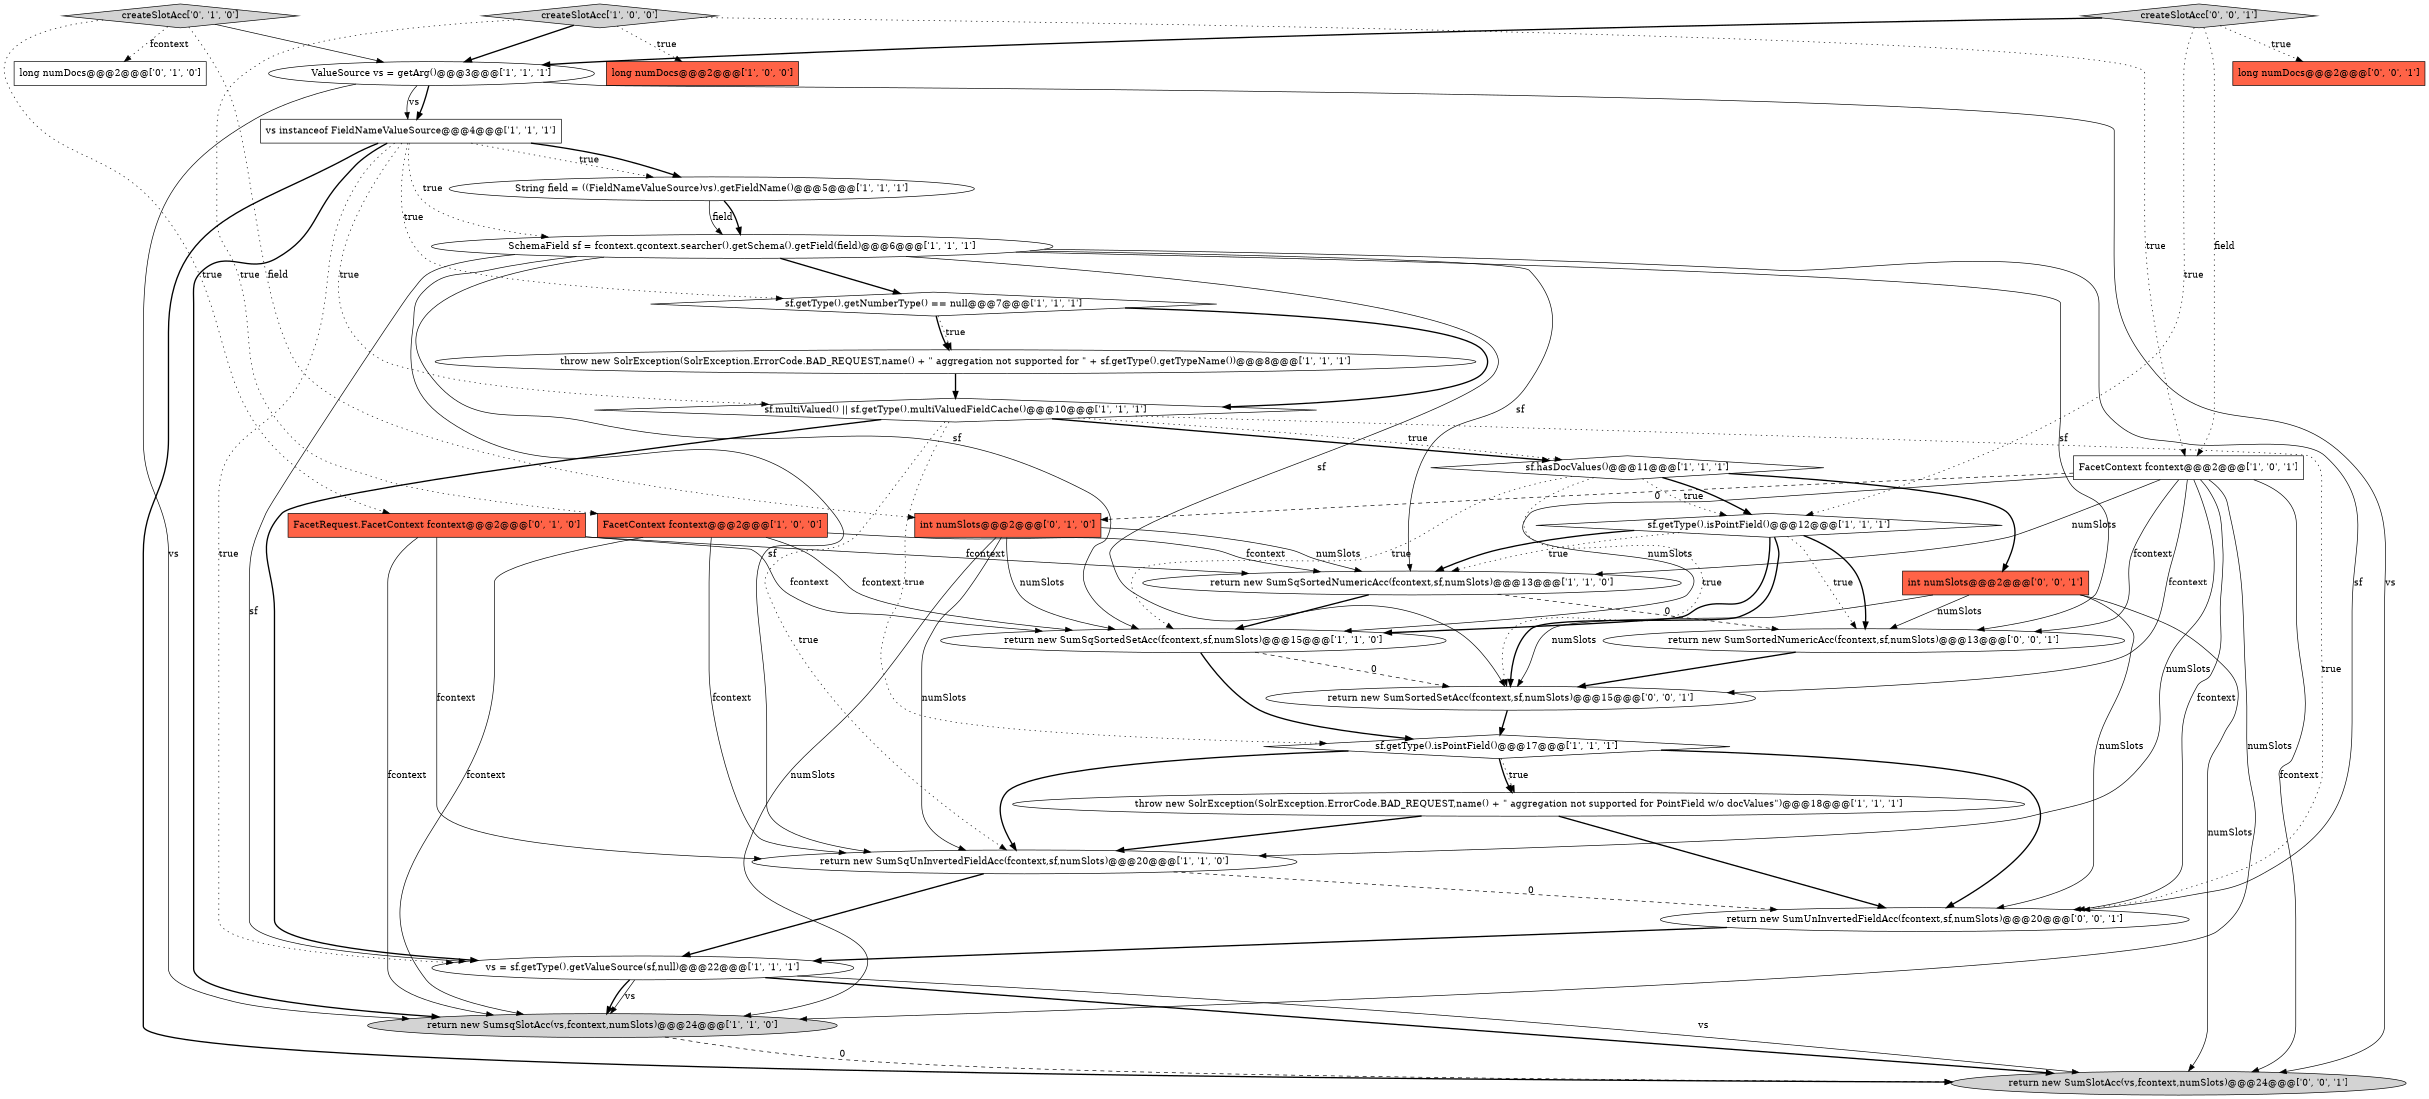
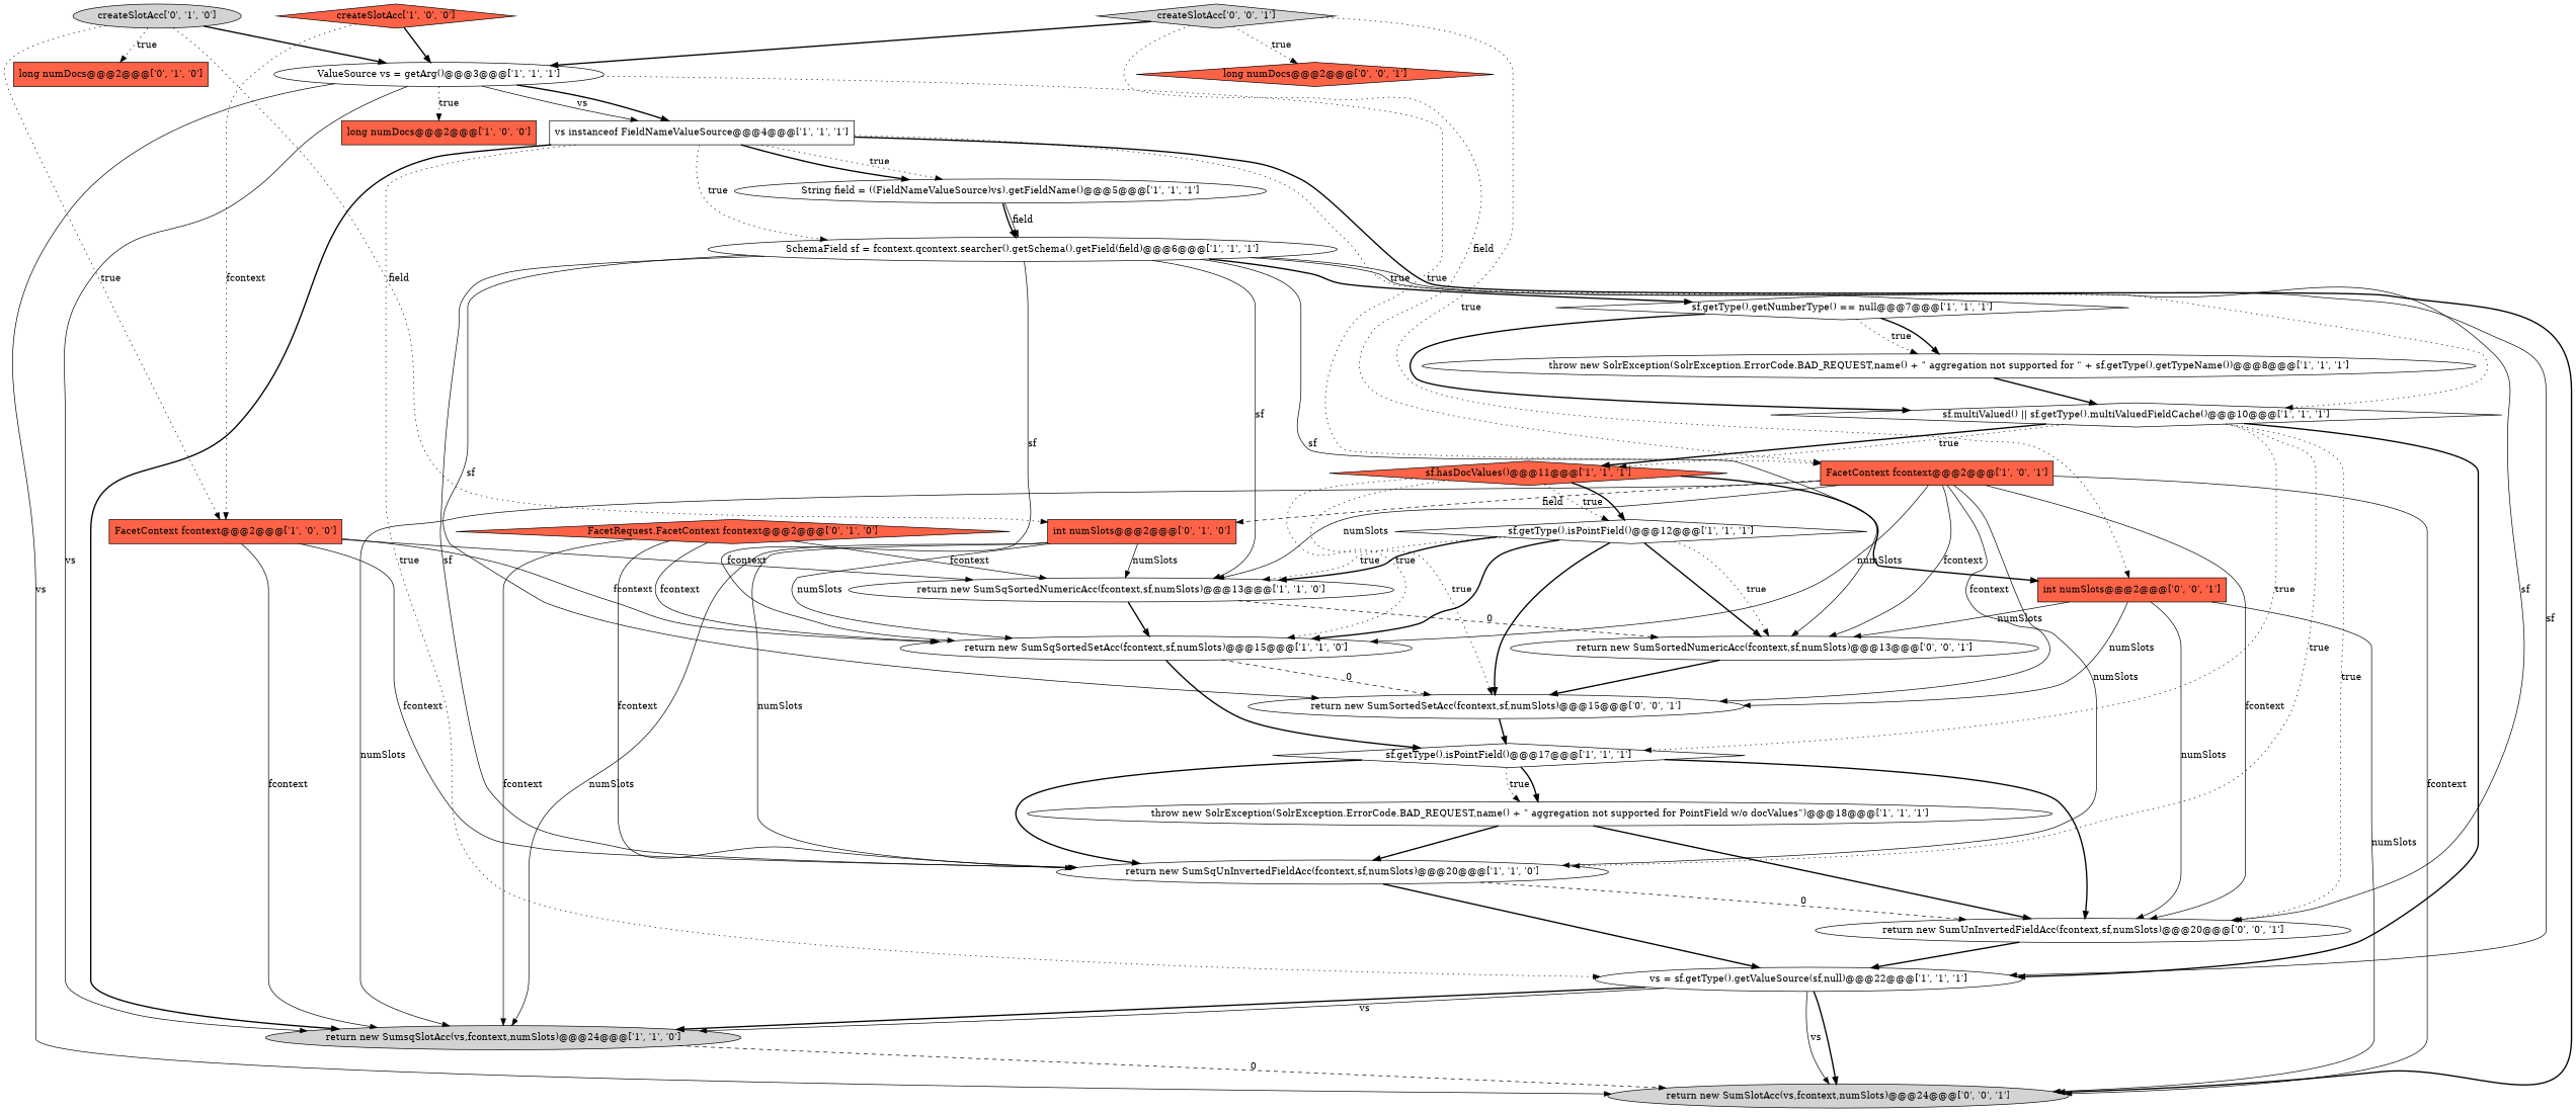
  digraph {
    node [fillcolor=white shape=ellipse style=filled]
    edge [style=solid]
    n1 [label="SchemaField sf = fcontext.qcontext.searcher().getSchema().getField(field)@@@6@@@['1', '1', '1']"]
    n2 [label="return new SumSqSortedNumericAcc(fcontext,sf,numSlots)@@@13@@@['1', '1', '0']"]
    n3 [label="return new SumSqUnInvertedFieldAcc(fcontext,sf,numSlots)@@@20@@@['1', '1', '0']"]
    n4 [label="return new SumSqSortedSetAcc(fcontext,sf,numSlots)@@@15@@@['1', '1', '0']"]
    n5 [label="sf.getType().getNumberType() == null@@@7@@@['1', '1', '1']" shape=diamond]
    n6 [label="return new SumSortedNumericAcc(fcontext,sf,numSlots)@@@13@@@['0', '0', '1']"]
    n7 [label="return new SumUnInvertedFieldAcc(fcontext,sf,numSlots)@@@20@@@['0', '0', '1']"]
    n8 [label="vs = sf.getType().getValueSource(sf,null)@@@22@@@['1', '1', '1']"]
    n9 [label="return new SumSortedSetAcc(fcontext,sf,numSlots)@@@15@@@['0', '0', '1']"]
    n10 [label="sf.getType().isPointField()@@@17@@@['1', '1', '1']" shape=diamond]
    n11 [label="sf.multiValued() || sf.getType().multiValuedFieldCache()@@@10@@@['1', '1', '1']" shape=diamond]
    n12 [label="throw new SolrException(SolrException.ErrorCode.BAD_REQUEST,name() + \" aggregation not supported for \" + sf.getType().getTypeName())@@@8@@@['1', '1', '1']"]
    n13 [fillcolor=lightgray label="return new SumSlotAcc(vs,fcontext,numSlots)@@@24@@@['0', '0', '1']"]
    n14 [fillcolor=lightgray label="return new SumsqSlotAcc(vs,fcontext,numSlots)@@@24@@@['1', '1', '0']"]
-   n15 [label="FacetContext fcontext@@@2@@@['1', '0', '1']" shape=box]
+   n15 [fillcolor=tomato label="FacetContext fcontext@@@2@@@['1', '0', '1']" shape=box]
    n16 [fillcolor=tomato label="int numSlots@@@2@@@['0', '1', '0']" shape=box]
    n17 [fillcolor=tomato label="long numDocs@@@2@@@['1', '0', '0']" shape=box]
    n18 [label="vs instanceof FieldNameValueSource@@@4@@@['1', '1', '1']" shape=box]
    n19 [label="String field = ((FieldNameValueSource)vs).getFieldName()@@@5@@@['1', '1', '1']"]
-   n20 [label="sf.hasDocValues()@@@11@@@['1', '1', '1']" shape=diamond]
+   n20 [fillcolor=tomato label="sf.hasDocValues()@@@11@@@['1', '1', '1']" shape=diamond]
    n21 [fillcolor=tomato label="int numSlots@@@2@@@['0', '0', '1']" shape=box]
    n22 [label="throw new SolrException(SolrException.ErrorCode.BAD_REQUEST,name() + \" aggregation not supported for PointField w/o docValues\")@@@18@@@['1', '1', '1']"]
    n23 [label="sf.getType().isPointField()@@@12@@@['1', '1', '1']" shape=diamond]
-   n24 [fillcolor=tomato label="FacetRequest.FacetContext fcontext@@@2@@@['0', '1', '0']" shape=box]
-   n25 [fillcolor=lightgray label="createSlotAcc['0', '1', '0']" shape=diamond]
+   n24 [fillcolor=tomato label="FacetRequest.FacetContext fcontext@@@2@@@['0', '1', '0']" shape=diamond]
+   n25 [fillcolor=lightgray label="createSlotAcc['0', '1', '0']"]
    n26 [label="ValueSource vs = getArg()@@@3@@@['1', '1', '1']"]
-   n27 [label="long numDocs@@@2@@@['0', '1', '0']" shape=box]
-   n28 [fillcolor=lightgray label="createSlotAcc['1', '0', '0']" shape=diamond]
+   n27 [fillcolor=tomato label="long numDocs@@@2@@@['0', '1', '0']" shape=box]
+   n28 [fillcolor=tomato label="createSlotAcc['1', '0', '0']" shape=diamond]
    n29 [fillcolor=tomato label="FacetContext fcontext@@@2@@@['1', '0', '0']" shape=box]
    n30 [fillcolor=lightgray label="createSlotAcc['0', '0', '1']" shape=diamond]
-   n31 [fillcolor=tomato label="long numDocs@@@2@@@['0', '0', '1']" shape=box]
+   n31 [fillcolor=tomato label="long numDocs@@@2@@@['0', '0', '1']" shape=diamond]
    n1 -> n2 [label=sf]
    n1 -> n3 [label=sf]
    n1 -> n4 [label=sf]
    n1 -> n5 [style=bold]
    n1 -> n6 [label=sf]
    n1 -> n7 [label=sf]
    n1 -> n8 [label=sf]
    n1 -> n9 [label=sf]
    n2 -> n4 [style=bold]
    n2 -> n6 [label=0 style=dashed]
    n3 -> n7 [label=0 style=dashed]
    n3 -> n8 [style=bold]
    n4 -> n9 [label=0 style=dashed]
    n4 -> n10 [style=bold]
    n5 -> n11 [style=bold]
    n5 -> n12 [label=true style=dotted]
    n5 -> n12 [style=bold]
    n6 -> n9 [style=bold]
    n7 -> n8 [style=bold]
    n8 -> n13 [style=bold]
    n8 -> n13 [label=vs]
    n8 -> n14 [style=bold]
    n8 -> n14 [label=vs]
    n9 -> n10 [style=bold]
    n10 -> n3 [style=bold]
    n10 -> n7 [style=bold]
    n10 -> n22 [label=true style=dotted]
    n10 -> n22 [style=bold]
    n11 -> n3 [label=true style=dotted]
    n11 -> n7 [label=true style=dotted]
    n11 -> n8 [style=bold]
    n11 -> n10 [label=true style=dotted]
    n11 -> n20 [style=bold]
    n11 -> n20 [label=true style=dotted]
    n12 -> n11 [style=bold]
    n14 -> n13 [label=0 style=dashed]
    n15 -> n2 [label=numSlots]
    n15 -> n3 [label=numSlots]
    n15 -> n4 [label=numSlots]
    n15 -> n6 [label=fcontext]
    n15 -> n7 [label=fcontext]
    n15 -> n9 [label=fcontext]
    n15 -> n13 [label=fcontext]
    n15 -> n14 [label=numSlots]
-   n15 -> n16 [label=0 style=dashed]
+   n15 -> n16 [label=field style=dashed]
    n16 -> n2 [label=numSlots]
    n16 -> n3 [label=numSlots]
    n16 -> n4 [label=numSlots]
    n16 -> n14 [label=numSlots]
    n18 -> n1 [label=true style=dotted]
-   n18 -> n5 [label=true style=dotted]
    n18 -> n8 [label=true style=dotted]
    n18 -> n11 [label=true style=dotted]
    n18 -> n13 [style=bold]
    n18 -> n14 [style=bold]
    n18 -> n19 [label=true style=dotted]
    n18 -> n19 [style=bold]
    n19 -> n1 [label=field]
    n19 -> n1 [style=bold]
    n20 -> n4 [label=true style=dotted]
    n20 -> n9 [label=true style=dotted]
    n20 -> n21 [style=bold]
    n20 -> n23 [label=true style=dotted]
    n20 -> n23 [style=bold]
    n21 -> n6 [label=numSlots]
    n21 -> n7 [label=numSlots]
    n21 -> n9 [label=numSlots]
    n21 -> n13 [label=numSlots]
    n22 -> n3 [style=bold]
    n22 -> n7 [style=bold]
    n23 -> n2 [label=true style=dotted]
    n23 -> n2 [style=bold]
    n23 -> n4 [style=bold]
    n23 -> n6 [label=true style=dotted]
    n23 -> n6 [style=bold]
    n23 -> n9 [style=bold]
    n24 -> n2 [label=fcontext]
    n24 -> n3 [label=fcontext]
    n24 -> n4 [label=fcontext]
    n24 -> n14 [label=fcontext]
    n25 -> n16 [label=field style=dotted]
-   n25 -> n24 [label=true style=dotted]
-   n25 -> n26
-   n25 -> n27 [label=fcontext style=dotted]
+   n25 -> n29 [label=true style=dotted]
+   n25 -> n26 [style=bold]
+   n25 -> n27 [label=true style=dotted]
    n26 -> n13 [label=vs]
    n26 -> n14 [label=vs]
    n26 -> n18 [style=bold]
    n26 -> n18 [label=vs]
-   n28 -> n15 [label=true style=dotted]
-   n28 -> n17 [label=true style=dotted]
+   n26 -> n15 [label=true style=dotted]
+   n26 -> n17 [label=true style=dotted]
    n28 -> n26 [style=bold]
-   n28 -> n29 [label=true style=dotted]
+   n28 -> n29 [label=fcontext style=dotted]
    n29 -> n2 [label=fcontext]
    n29 -> n3 [label=fcontext]
    n29 -> n4 [label=fcontext]
    n29 -> n14 [label=fcontext]
    n30 -> n15 [label=field style=dotted]
-   n30 -> n23 [label=true style=dotted]
+   n30 -> n21 [label=true style=dotted]
    n30 -> n26 [style=bold]
    n30 -> n31 [label=true style=dotted]
  }
